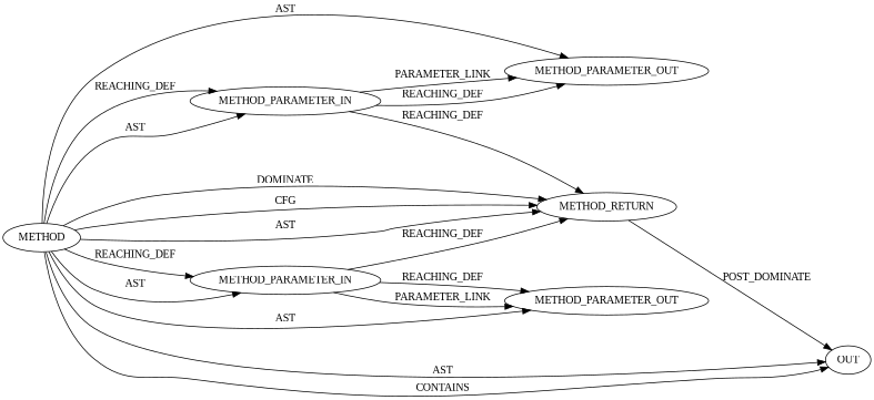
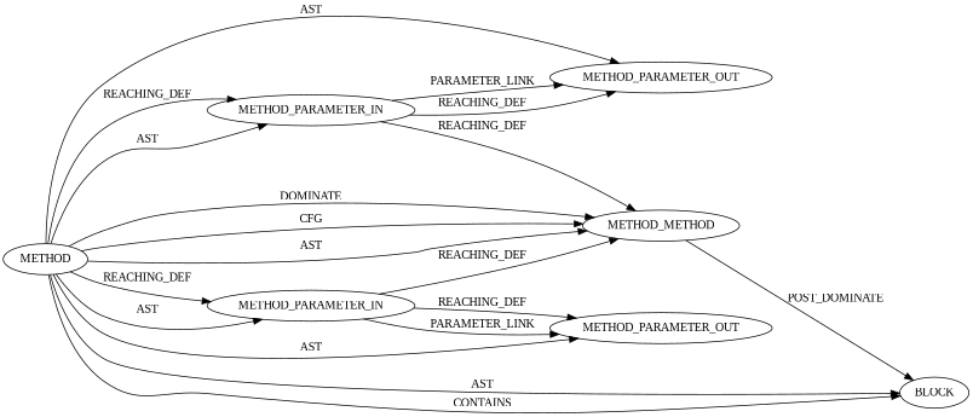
  digraph {
    fontname="Liberation Serif"
    rankdir=LR
    node [CODE=p2 EVALUATION_STRATEGY=BY_VALUE IS_VARIADIC=false ORDER=2 TYPE_FULL_NAME=ANY fontname="Liberation Serif"]
    edge [fontname="Liberation Serif"]
    n1 [INDEX=2 NAME=p2 label=METHOD_PARAMETER_IN]
-   n2 [CODE=RET label=METHOD_RETURN IS_VARIADIC=""]
+   n2 [CODE=RET label=METHOD_METHOD IS_VARIADIC=""]
    n3 [INDEX=2 NAME=p2 label=METHOD_PARAMETER_OUT]
-   n4 [ARGUMENT_INDEX=1 CODE="<empty>" ORDER=1 label=OUT EVALUATION_STRATEGY="" IS_VARIADIC=""]
+   n4 [ARGUMENT_INDEX=1 CODE="<empty>" ORDER=1 label=BLOCK EVALUATION_STRATEGY="" IS_VARIADIC=""]
    n5 [AST_PARENT_FULL_NAME="<global>" AST_PARENT_TYPE=NAMESPACE_BLOCK CODE="<empty>" FILENAME="<empty>" FULL_NAME=size_add IS_EXTERNAL=true NAME=size_add ORDER=0 label=METHOD EVALUATION_STRATEGY="" IS_VARIADIC="" TYPE_FULL_NAME=""]
    n6 [CODE=p1 INDEX=1 NAME=p1 ORDER=1 label=METHOD_PARAMETER_IN]
    n7 [CODE=p1 INDEX=1 NAME=p1 ORDER=1 label=METHOD_PARAMETER_OUT]
    n1 -> n2 [VARIABLE=p2 label=REACHING_DEF]
    n1 -> n3 [VARIABLE=p2 label=REACHING_DEF]
    n1 -> n3 [label=PARAMETER_LINK]
    n2 -> n4 [label=POST_DOMINATE]
    n5 -> n1 [label=REACHING_DEF]
    n5 -> n1 [label=AST]
    n5 -> n2 [label=CFG]
    n5 -> n2 [label=AST]
    n5 -> n2 [label=DOMINATE]
    n5 -> n3 [label=AST]
    n5 -> n4 [label=AST]
    n5 -> n4 [label=CONTAINS]
    n5 -> n6 [label=REACHING_DEF]
    n5 -> n6 [label=AST]
    n5 -> n7 [label=AST]
    n6 -> n2 [VARIABLE=p1 label=REACHING_DEF]
    n6 -> n7 [VARIABLE=p1 label=REACHING_DEF]
    n6 -> n7 [label=PARAMETER_LINK]
  }
